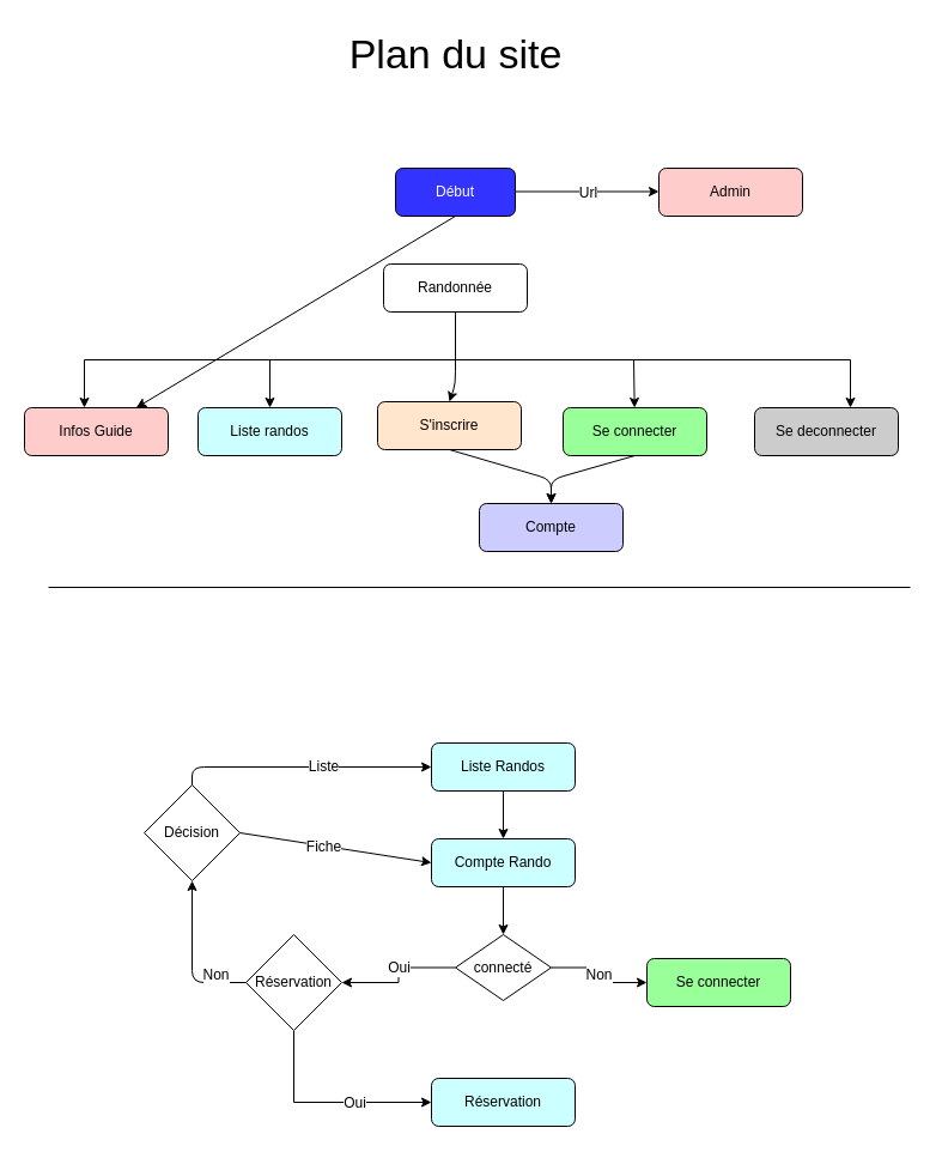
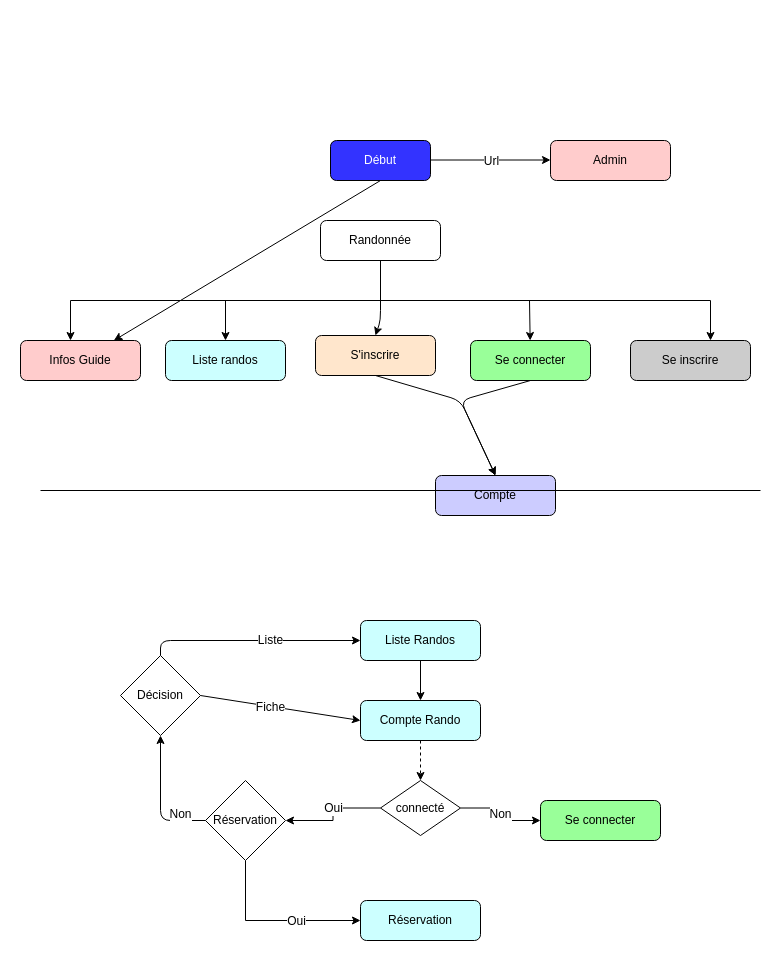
  <mxCell id="0" />
  <mxCell id="1" parent="0" />
  <mxCell id="2" value="Début" style="rounded=1;whiteSpace=wrap;html=1;fillColor=#3333FF;strokeColor=#000000;fontColor=#FFFFFF;" vertex="1" parent="1"><mxGeometry x="330" y="140" width="100" height="40" as="geometry" /></mxCell>
  <mxCell id="3" value="" style="endArrow=classic;html=1;fontColor=#FFFFFF;" edge="1" parent="1"><mxGeometry width="50" height="50" relative="1" as="geometry"><mxPoint x="430" y="159.5" as="sourcePoint" /><mxPoint x="550" y="159.5" as="targetPoint" /><Array as="points" /></mxGeometry></mxCell>
  <mxCell id="4" value="Url" style="text;html=1;align=center;verticalAlign=middle;resizable=0;points=[];labelBackgroundColor=#ffffff;fontSize=12;fontColor=#000000;" vertex="1" connectable="0" parent="3"><mxGeometry x="0.217" relative="1" as="geometry"><mxPoint x="-13" y="0.5" as="offset" /></mxGeometry></mxCell>
  <mxCell id="5" value="Admin" style="rounded=1;whiteSpace=wrap;html=1;strokeColor=#000000;fillColor=#ffcccc;fontColor=#000000;" vertex="1" parent="1"><mxGeometry x="550" y="140" width="120" height="40" as="geometry" /></mxCell>
  <mxCell id="6" value="Randonnée" style="rounded=1;whiteSpace=wrap;html=1;strokeColor=#000000;fillColor=#FFFFFF;fontColor=#000000;" vertex="1" parent="1"><mxGeometry x="320" y="220" width="120" height="40" as="geometry" /></mxCell>
  <mxCell id="7" value="" style="endArrow=classic;html=1;fontColor=#000000;exitX=0.5;exitY=1;exitDx=0;exitDy=0;" edge="1" parent="1" source="2" target="8"><mxGeometry width="50" height="50" relative="1" as="geometry"><mxPoint x="320" y="330" as="sourcePoint" /><mxPoint x="370" y="280" as="targetPoint" /></mxGeometry></mxCell>
  <mxCell id="8" value="Infos Guide" style="rounded=1;whiteSpace=wrap;html=1;strokeColor=#000000;fillColor=#FFCCCC;fontColor=#000000;" vertex="1" parent="1"><mxGeometry x="20" y="340" width="120" height="40" as="geometry" /></mxCell>
  <mxCell id="9" value="Liste randos" style="rounded=1;whiteSpace=wrap;html=1;strokeColor=#000000;fillColor=#CCFFFF;fontColor=#000000;" vertex="1" parent="1"><mxGeometry x="165" y="340" width="120" height="40" as="geometry" /></mxCell>
  <mxCell id="10" value="S'inscrire" style="rounded=1;whiteSpace=wrap;html=1;strokeColor=#000000;fillColor=#FFE6CC;fontColor=#000000;" vertex="1" parent="1"><mxGeometry x="315" y="335" width="120" height="40" as="geometry" /></mxCell>
  <mxCell id="11" value="Se connecter" style="rounded=1;whiteSpace=wrap;html=1;strokeColor=#000000;fillColor=#99FF99;fontColor=#000000;" vertex="1" parent="1"><mxGeometry x="470" y="340" width="120" height="40" as="geometry" /></mxCell>
- <mxCell id="12" value="Compte" style="rounded=1;whiteSpace=wrap;html=1;strokeColor=#000000;fillColor=#CCCCFF;fontColor=#000000;" vertex="1" parent="1"><mxGeometry x="400" y="420" width="120" height="40" as="geometry" /></mxCell>
- <mxCell id="13" value="Se deconnecter" style="rounded=1;whiteSpace=wrap;html=1;strokeColor=#000000;fillColor=#CCCCCC;fontColor=#000000;" vertex="1" parent="1"><mxGeometry x="630" y="340" width="120" height="40" as="geometry" /></mxCell>
+ <mxCell id="12" value="Compte" style="rounded=1;whiteSpace=wrap;html=1;strokeColor=#000000;fillColor=#CCCCFF;fontColor=#000000;" vertex="1" parent="1"><mxGeometry x="435" y="475" width="120" height="40" as="geometry" /></mxCell>
+ <mxCell id="13" value="Se inscrire" style="rounded=1;whiteSpace=wrap;html=1;strokeColor=#000000;fillColor=#CCCCCC;fontColor=#000000;" vertex="1" parent="1"><mxGeometry x="630" y="340" width="120" height="40" as="geometry" /></mxCell>
  <mxCell id="14" value="" style="endArrow=none;html=1;fontColor=#000000;entryX=0.5;entryY=1;entryDx=0;entryDy=0;" edge="1" parent="1" target="6"><mxGeometry width="50" height="50" relative="1" as="geometry"><mxPoint x="380" y="300" as="sourcePoint" /><mxPoint x="60" y="400" as="targetPoint" /></mxGeometry></mxCell>
  <mxCell id="15" value="" style="endArrow=none;html=1;fontColor=#000000;" edge="1" parent="1"><mxGeometry width="50" height="50" relative="1" as="geometry"><mxPoint x="710" y="300" as="sourcePoint" /><mxPoint x="70" y="300" as="targetPoint" /></mxGeometry></mxCell>
  <mxCell id="16" value="" style="endArrow=classic;html=1;fontColor=#000000;" edge="1" parent="1"><mxGeometry width="50" height="50" relative="1" as="geometry"><mxPoint x="70" y="300" as="sourcePoint" /><mxPoint x="70" y="340" as="targetPoint" /></mxGeometry></mxCell>
  <mxCell id="17" value="" style="endArrow=classic;html=1;fontColor=#000000;" edge="1" parent="1" target="9"><mxGeometry width="50" height="50" relative="1" as="geometry"><mxPoint x="225" y="300" as="sourcePoint" /><mxPoint x="60" y="400" as="targetPoint" /></mxGeometry></mxCell>
  <mxCell id="18" value="" style="endArrow=classic;html=1;fontColor=#000000;entryX=0.5;entryY=0;entryDx=0;entryDy=0;" edge="1" parent="1" target="10"><mxGeometry width="50" height="50" relative="1" as="geometry"><mxPoint x="380" y="300" as="sourcePoint" /><mxPoint x="60" y="400" as="targetPoint" /><Array as="points"><mxPoint x="380" y="320" /></Array></mxGeometry></mxCell>
  <mxCell id="19" value="" style="endArrow=classic;html=1;fontColor=#000000;" edge="1" parent="1" target="11"><mxGeometry width="50" height="50" relative="1" as="geometry"><mxPoint x="529" y="300" as="sourcePoint" /><mxPoint x="60" y="400" as="targetPoint" /></mxGeometry></mxCell>
  <mxCell id="20" value="" style="endArrow=classic;html=1;fontColor=#000000;" edge="1" parent="1"><mxGeometry width="50" height="50" relative="1" as="geometry"><mxPoint x="710" y="300" as="sourcePoint" /><mxPoint x="710" y="340" as="targetPoint" /></mxGeometry></mxCell>
  <mxCell id="21" value="" style="endArrow=none;html=1;fontColor=#000000;" edge="1" parent="1"><mxGeometry width="50" height="50" relative="1" as="geometry"><mxPoint x="40" y="490" as="sourcePoint" /><mxPoint x="760" y="490" as="targetPoint" /></mxGeometry></mxCell>
  <mxCell id="22" value="" style="edgeStyle=orthogonalEdgeStyle;rounded=0;orthogonalLoop=1;jettySize=auto;html=1;fontColor=#000000;" edge="1" parent="1" source="23" target="25"><mxGeometry relative="1" as="geometry" /></mxCell>
  <mxCell id="23" value="Liste Randos" style="rounded=1;whiteSpace=wrap;html=1;strokeColor=#000000;fillColor=#CCFFFF;fontColor=#000000;" vertex="1" parent="1"><mxGeometry x="360" y="620" width="120" height="40" as="geometry" /></mxCell>
- <mxCell id="24" value="" style="edgeStyle=orthogonalEdgeStyle;rounded=0;orthogonalLoop=1;jettySize=auto;html=1;fontColor=#000000;" edge="1" parent="1" source="25" target="32"><mxGeometry relative="1" as="geometry" /></mxCell>
+ <mxCell id="24" value="" style="edgeStyle=orthogonalEdgeStyle;rounded=0;orthogonalLoop=1;jettySize=auto;html=1;fontColor=#000000;dashed=1;" edge="1" parent="1" source="25" target="32"><mxGeometry relative="1" as="geometry" /></mxCell>
  <mxCell id="25" value="Compte Rando" style="rounded=1;whiteSpace=wrap;html=1;strokeColor=#000000;fillColor=#CCFFFF;fontColor=#000000;" vertex="1" parent="1"><mxGeometry x="360" y="700" width="120" height="40" as="geometry" /></mxCell>
  <mxCell id="26" value="Décision" style="rhombus;whiteSpace=wrap;html=1;strokeColor=#000000;fillColor=#FFFFFF;fontColor=#000000;" vertex="1" parent="1"><mxGeometry x="120" y="655" width="80" height="80" as="geometry" /></mxCell>
  <mxCell id="27" value="" style="endArrow=classic;html=1;fontColor=#000000;exitX=1;exitY=0.5;exitDx=0;exitDy=0;entryX=0;entryY=0.5;entryDx=0;entryDy=0;" edge="1" parent="1" source="26" target="25"><mxGeometry width="50" height="50" relative="1" as="geometry"><mxPoint x="40" y="820" as="sourcePoint" /><mxPoint x="90" y="770" as="targetPoint" /></mxGeometry></mxCell>
  <mxCell id="28" value="Fiche" style="text;html=1;align=center;verticalAlign=middle;resizable=0;points=[];labelBackgroundColor=#ffffff;fontColor=#000000;" vertex="1" connectable="0" parent="27"><mxGeometry x="-0.125" y="-1" relative="1" as="geometry"><mxPoint as="offset" /></mxGeometry></mxCell>
  <mxCell id="29" value="Liste" style="endArrow=classic;html=1;fontColor=#000000;exitX=0.5;exitY=0;exitDx=0;exitDy=0;entryX=0;entryY=0.5;entryDx=0;entryDy=0;fontSize=12;" edge="1" parent="1" source="26" target="23"><mxGeometry x="0.167" width="50" height="50" relative="1" as="geometry"><mxPoint x="40" y="830" as="sourcePoint" /><mxPoint x="90" y="780" as="targetPoint" /><Array as="points"><mxPoint x="160" y="640" /></Array><mxPoint as="offset" /></mxGeometry></mxCell>
  <mxCell id="30" value="Oui" style="edgeStyle=orthogonalEdgeStyle;rounded=0;orthogonalLoop=1;jettySize=auto;html=1;fontColor=#000000;fontSize=12;" edge="1" parent="1" source="32" target="35"><mxGeometry x="-0.125" relative="1" as="geometry"><mxPoint as="offset" /></mxGeometry></mxCell>
  <mxCell id="31" value="Non" style="edgeStyle=orthogonalEdgeStyle;rounded=0;orthogonalLoop=1;jettySize=auto;html=1;fontColor=#000000;entryX=0;entryY=0.5;entryDx=0;entryDy=0;fontSize=12;" edge="1" parent="1" source="32" target="38"><mxGeometry relative="1" as="geometry"><mxPoint x="475" y="820" as="targetPoint" /></mxGeometry></mxCell>
  <mxCell id="32" value="connecté" style="rhombus;whiteSpace=wrap;html=1;strokeColor=#000000;fillColor=#FFFFFF;fontColor=#000000;" vertex="1" parent="1"><mxGeometry x="380" y="780" width="80" height="55" as="geometry" /></mxCell>
  <mxCell id="33" value="" style="edgeStyle=orthogonalEdgeStyle;rounded=0;orthogonalLoop=1;jettySize=auto;html=1;fontColor=#000000;entryX=0;entryY=0.5;entryDx=0;entryDy=0;exitX=0.5;exitY=1;exitDx=0;exitDy=0;" edge="1" parent="1" source="35" target="39"><mxGeometry relative="1" as="geometry"><mxPoint x="250" y="920" as="targetPoint" /></mxGeometry></mxCell>
  <mxCell id="34" value="Oui" style="text;html=1;align=center;verticalAlign=middle;resizable=0;points=[];labelBackgroundColor=#ffffff;fontColor=#000000;" vertex="1" connectable="0" parent="33"><mxGeometry x="0.189" y="-3" relative="1" as="geometry"><mxPoint x="6" y="-3" as="offset" /></mxGeometry></mxCell>
  <mxCell id="35" value="Réservation" style="rhombus;whiteSpace=wrap;html=1;strokeColor=#000000;fillColor=#FFFFFF;fontColor=#000000;" vertex="1" parent="1"><mxGeometry x="205" y="780" width="80" height="80" as="geometry" /></mxCell>
  <mxCell id="36" value="" style="endArrow=classic;html=1;fontColor=#000000;exitX=0;exitY=0.5;exitDx=0;exitDy=0;entryX=0.5;entryY=1;entryDx=0;entryDy=0;" edge="1" parent="1" source="35" target="26"><mxGeometry width="50" height="50" relative="1" as="geometry"><mxPoint x="40" y="930" as="sourcePoint" /><mxPoint x="90" y="880" as="targetPoint" /><Array as="points"><mxPoint x="160" y="820" /></Array></mxGeometry></mxCell>
  <mxCell id="37" value="Non" style="text;html=1;align=center;verticalAlign=middle;resizable=0;points=[];labelBackgroundColor=#ffffff;fontColor=#000000;" vertex="1" connectable="0" parent="36"><mxGeometry x="-0.2" y="-19" relative="1" as="geometry"><mxPoint as="offset" /></mxGeometry></mxCell>
  <mxCell id="38" value="Se connecter" style="rounded=1;whiteSpace=wrap;html=1;strokeColor=#000000;fillColor=#99FF99;fontColor=#000000;" vertex="1" parent="1"><mxGeometry x="540" y="800" width="120" height="40" as="geometry" /></mxCell>
  <mxCell id="39" value="Réservation" style="rounded=1;whiteSpace=wrap;html=1;strokeColor=#000000;fillColor=#CCFFFF;fontColor=#000000;" vertex="1" parent="1"><mxGeometry x="360" y="900" width="120" height="40" as="geometry" /></mxCell>
- <mxCell id="40" value="Plan du site" style="text;html=1;align=center;verticalAlign=middle;resizable=0;points=[];autosize=1;fontSize=34;fontColor=#000000;" vertex="1" parent="1"><mxGeometry x="270" y="20" width="220" height="50" as="geometry" /></mxCell>
  <mxCell id="41" value="" style="endArrow=classic;html=1;fontSize=12;fontColor=#000000;exitX=0.5;exitY=1;exitDx=0;exitDy=0;entryX=0.5;entryY=0;entryDx=0;entryDy=0;" edge="1" parent="1" source="10" target="12"><mxGeometry width="50" height="50" relative="1" as="geometry"><mxPoint x="20" y="1010" as="sourcePoint" /><mxPoint x="70" y="960" as="targetPoint" /><Array as="points"><mxPoint x="460" y="400" /></Array></mxGeometry></mxCell>
  <mxCell id="42" value="" style="endArrow=classic;html=1;fontSize=12;fontColor=#000000;exitX=0.5;exitY=1;exitDx=0;exitDy=0;entryX=0.5;entryY=0;entryDx=0;entryDy=0;" edge="1" parent="1" source="11" target="12"><mxGeometry width="50" height="50" relative="1" as="geometry"><mxPoint x="20" y="1010" as="sourcePoint" /><mxPoint x="70" y="960" as="targetPoint" /><Array as="points"><mxPoint x="460" y="400" /></Array></mxGeometry></mxCell>
